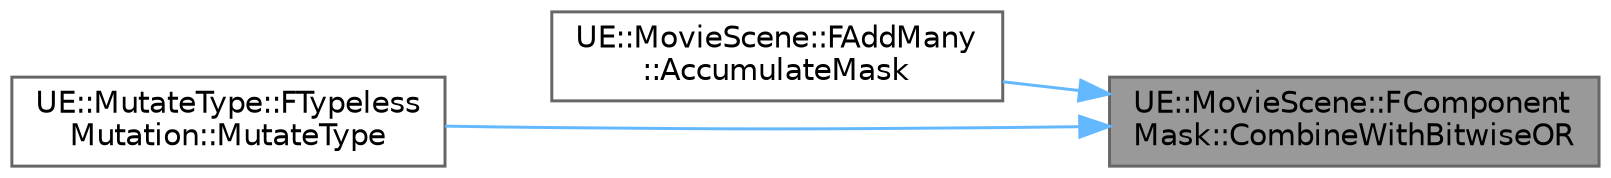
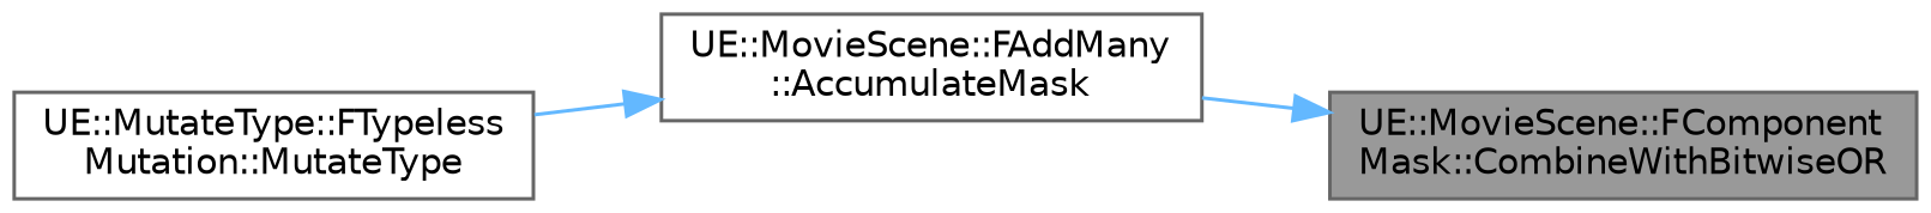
  digraph {
    rankdir=RL
    node [color=grey40 fillcolor=white fontname=Helvetica fontsize=10 shape=box style=filled]
    edge [color=steelblue1 dir=back fontname=Helvetica fontsize=10 labelfontname=Helvetica labelfontsize=10 style=solid]
    n1 [color=gray40 fillcolor=grey60 fontcolor=black height=0.2 label="UE::MovieScene::FComponent\lMask::CombineWithBitwiseOR" width=0.4]
    n2 [height=0.2 label="UE::MovieScene::FAddMany\l::AccumulateMask" width=0.4]
    n3 [height=0.2 label="UE::MutateType::FTypeless\lMutation::MutateType" width=0.4]
    n1 -> n2
-   n1 -> n3
+   n2 -> n3
  }
